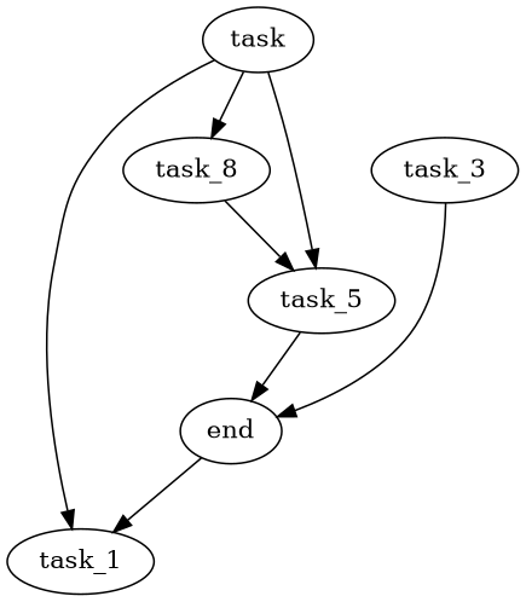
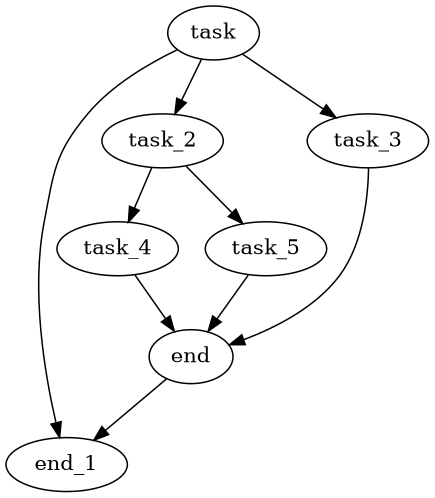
  digraph {
    n1 [label=task]
-   task_1
-   task_2 [label=task_8]
+   task_1 [label=end_1]
+   task_2
    task_3
+   task_4
    task_5
    end
    n1 -> task_1
    n1 -> task_2
-   n1 -> task_5
+   n1 -> task_3
+   task_2 -> task_4
    task_2 -> task_5
    task_3 -> end
+   task_4 -> end
    task_5 -> end
    end -> task_1
  }
